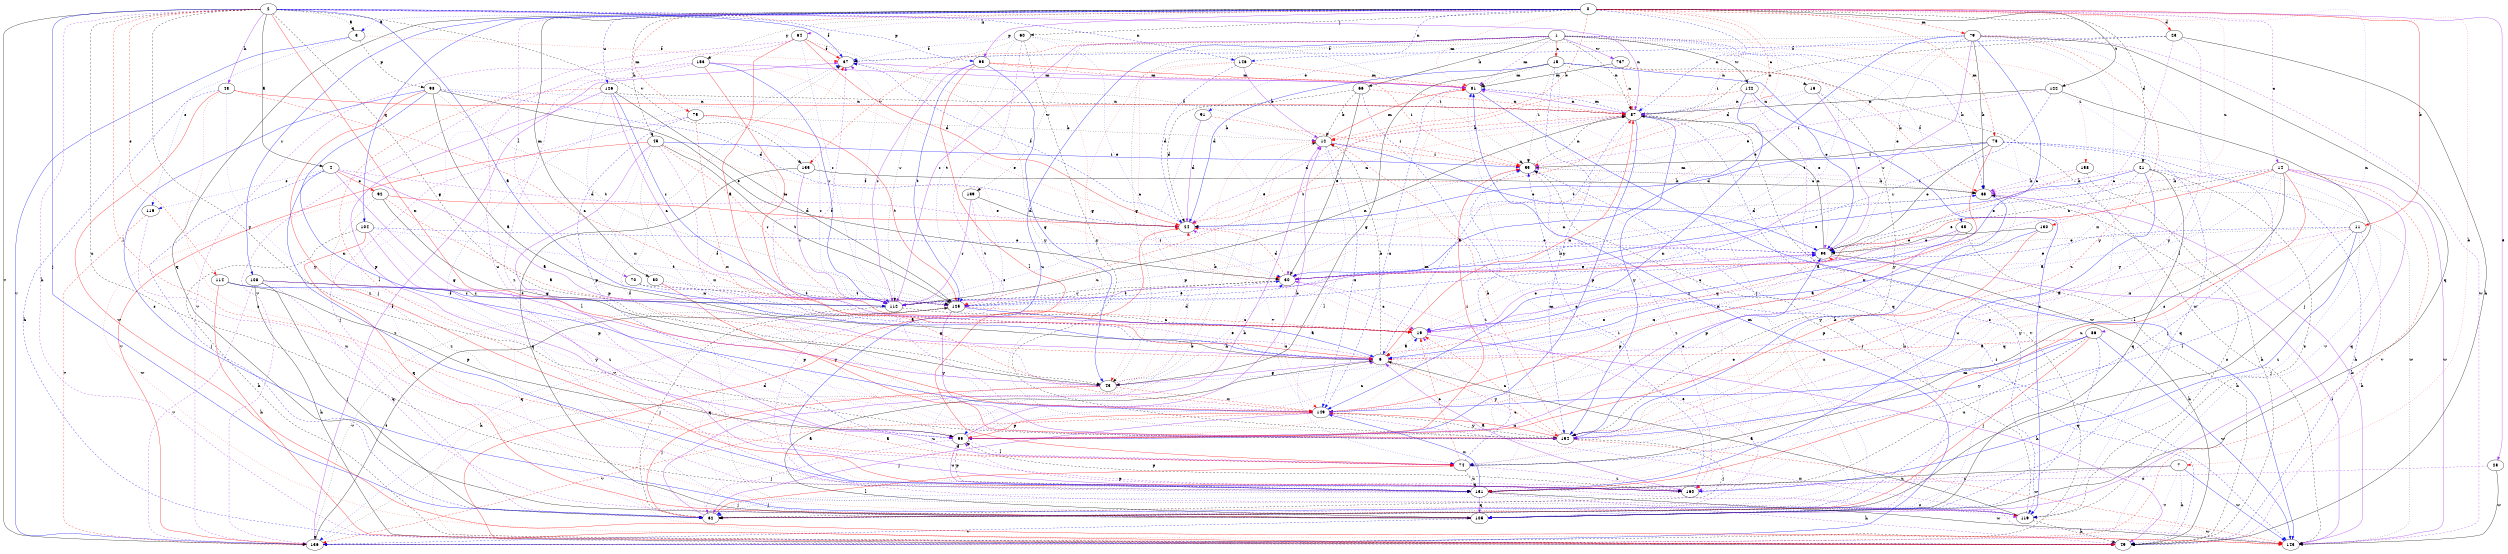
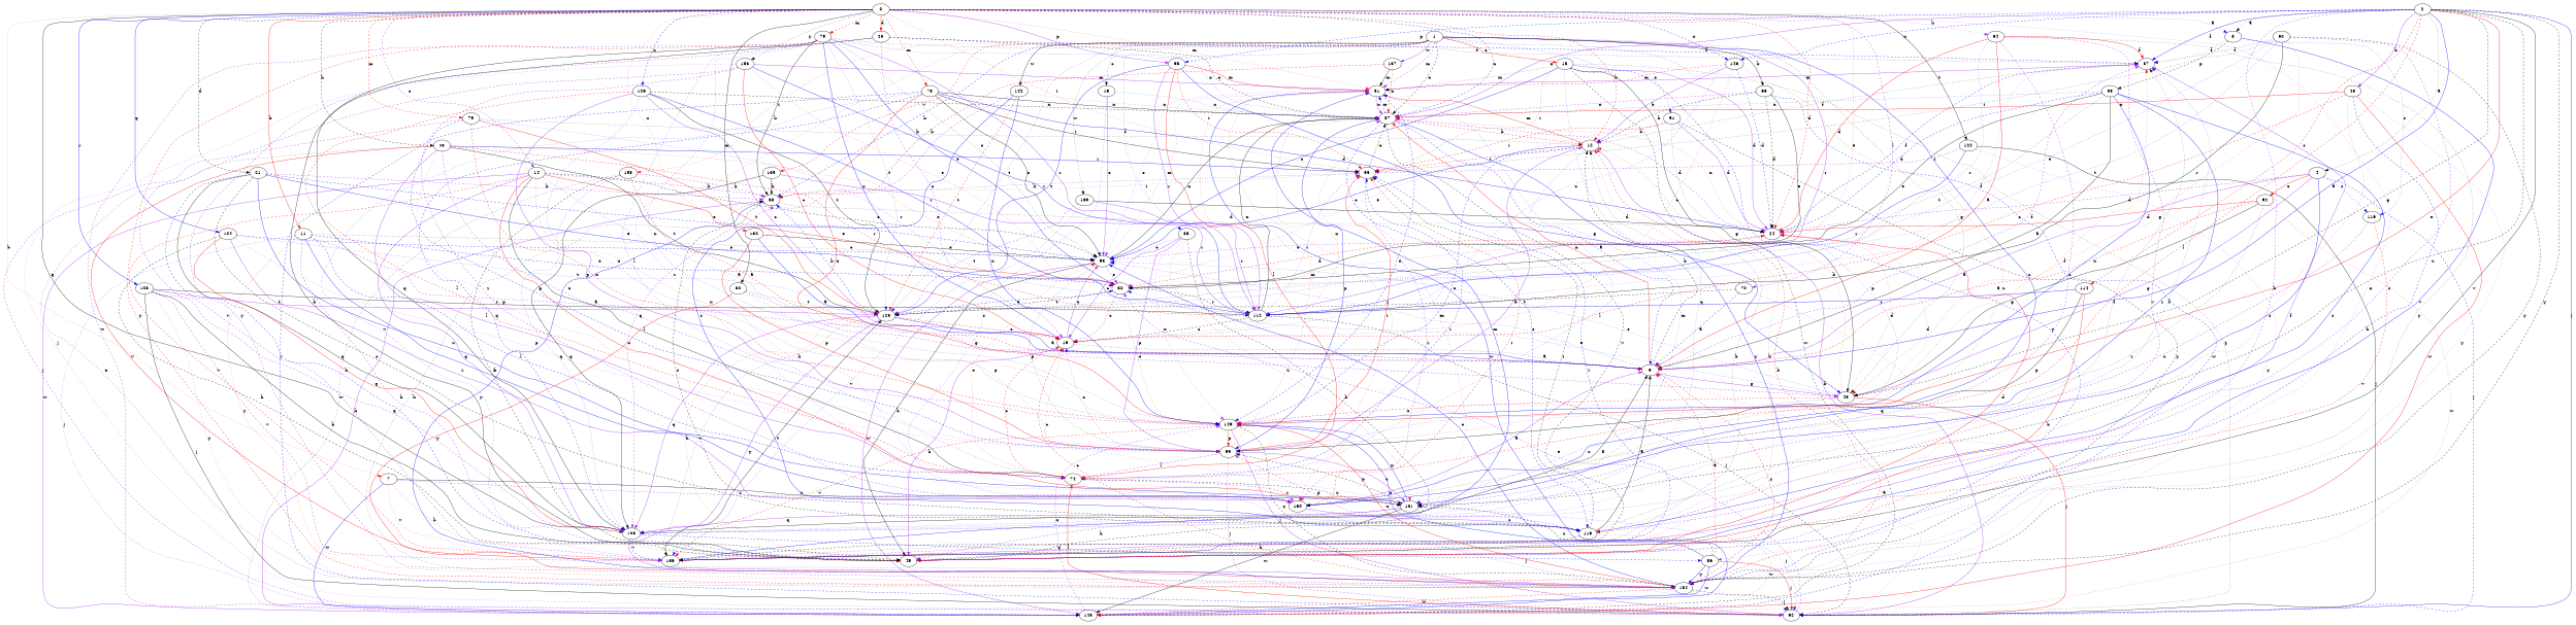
  strict digraph {
    edge [color=blue style=solid]
    0
    3
    7
    11
    12
    14
    21
    23
    24
-   28
    30
    45
    55
    60
    64
    70
    75
    78
    79
    80
    81
    86
    87
    95
    104
    105
    108
    122
    126
    130
    146
    153
    37
    136
    98
    116
    131
    160
    49
    143
    6
    62
    74
    154
    93
    149
    68
    119
    19
    112
    125
    99
    43
    1
    15
    16
    35
    66
    91
    135
-   137 [label=737]
+   137
    139
    142
    158
    2
    4
    48
    114
    92
    0 -> 3 [label=a style=dotted]
    0 -> 7 [color=red label=b style=dotted]
    0 -> 11 [color=red label=b]
    0 -> 12 [color=red label=b style=dashed]
    0 -> 14 [color=purple label=c style=dashed]
    0 -> 21 [color=black label=d style=dashed]
    0 -> 23 [color=red label=d]
    0 -> 24 [color=red label=d style=dashed]
-   0 -> 28 [color=purple label=e]
    0 -> 30 [color=red label=e style=dotted]
    0 -> 45 [color=black label=h style=dashed]
    0 -> 55 [color=red label=i style=dotted]
-   0 -> 60 [color=black label=j style=dashed]
    0 -> 64 [color=purple label=k style=dotted]
    0 -> 70 [color=purple label=l style=dashed]
    0 -> 75 [color=red label=m style=dashed]
    0 -> 78 [color=red label=m style=dashed]
    0 -> 79 [color=red label=m style=dashed]
    0 -> 80 [color=black label=m]
    0 -> 81 [color=red label=m style=dotted]
    0 -> 86 [color=purple label=n style=dotted]
    0 -> 87 [label=n style=dashed]
    0 -> 95 [color=purple label=p]
    0 -> 104 [label=q]
    0 -> 105 [color=black label=q]
    0 -> 108 [label=r]
    0 -> 122 [color=black label=t]
    0 -> 126 [label=u style=dashed]
    0 -> 130 [color=red label=u style=dotted]
    0 -> 146 [label=x style=dashed]
    0 -> 153 [color=black label=y style=dotted]
    3 -> 37 [color=red label=f style=dotted]
    3 -> 136 [label=v]
    3 -> 98 [color=black label=p style=dashed]
    3 -> 116 [label=s style=dotted]
    7 -> 136 [color=purple label=v style=dotted]
    7 -> 131 [color=black label=u]
    7 -> 160 [color=purple label=z style=dashed]
-   7 -> 49 [label=h style=dotted]
+   7 -> 49 [color=red label=h style=dotted]
    7 -> 143 [label=w]
    11 -> 30 [label=e style=dashed]
    11 -> 160 [label=z]
    11 -> 49 [color=purple label=h style=dashed]
    11 -> 6 [color=purple label=a style=dashed]
    11 -> 62 [label=j style=dotted]
    11 -> 74 [label=l style=dashed]
    11 -> 154 [color=red label=y style=dotted]
    11 -> 93 [color=black label=o style=dotted]
    12 -> 55 [color=red label=i style=dashed]
    12 -> 81 [color=red label=m]
    12 -> 37 [color=black label=f style=dotted]
    12 -> 49 [color=red label=h style=dotted]
    12 -> 74 [label=l style=dotted]
    12 -> 93 [label=o]
    12 -> 149 [label=x style=dashed]
    14 -> 30 [color=red label=e]
    14 -> 105 [color=purple label=q]
    14 -> 136 [color=red label=v style=dashed]
    14 -> 131 [color=red label=u]
    14 -> 143 [color=purple label=w]
    14 -> 6 [label=a style=dotted]
    14 -> 74 [color=black label=l]
    14 -> 93 [color=black label=o style=dashed]
    14 -> 149 [color=red label=x style=dotted]
    14 -> 68 [color=purple label=k style=dashed]
    21 -> 30 [label=e]
    21 -> 105 [color=black label=q]
    21 -> 131 [label=u]
    21 -> 49 [label=h style=dashed]
    21 -> 93 [label=o style=dashed]
    21 -> 68 [color=purple label=k style=dashed]
    21 -> 119 [color=black label=s style=dashed]
    23 -> 87 [color=black label=n style=dashed]
    23 -> 37 [label=f style=dashed]
    23 -> 49 [color=black label=h]
    23 -> 154 [color=purple label=y style=dashed]
    23 -> 19 [color=purple label=c style=dashed]
    24 -> 87 [color=red label=n style=dotted]
    24 -> 37 [label=f style=dashed]
    24 -> 93 [color=purple label=o style=dashed]
-   28 -> 131 [color=purple label=u style=dashed]
-   28 -> 143 [color=black label=w]
    30 -> 24 [color=red label=d style=dashed]
    30 -> 149 [color=red label=x style=dotted]
    30 -> 19 [color=purple label=c style=dashed]
    30 -> 112 [color=black label=r style=dashed]
    30 -> 125 [color=black label=t style=dashed]
    45 -> 30 [color=red label=e style=dotted]
    45 -> 55 [label=i]
    45 -> 136 [color=red label=v]
    45 -> 74 [color=purple label=l]
    45 -> 154 [color=black label=n style=dotted]
    45 -> 149 [color=purple label=x style=dashed]
    45 -> 112 [color=red label=r style=dashed]
    45 -> 125 [color=black label=t]
    45 -> 99 [color=purple label=p style=dotted]
    55 -> 87 [color=black label=n style=dashed]
    55 -> 160 [color=purple label=z style=dashed]
    55 -> 68 [color=black label=k style=dotted]
    60 -> 30 [label=e style=dotted]
    60 -> 55 [color=black label=i style=dotted]
    60 -> 37 [label=f style=dotted]
    60 -> 154 [color=black label=y style=dashed]
    60 -> 119 [color=purple label=s style=dashed]
-   60 -> 112 [color=black label=r style=dotted]
+   60 -> 112 [color=black label=r]
    60 -> 125 [label=t style=dotted]
    60 -> 43 [color=red label=g style=dotted]
    64 -> 24 [color=red label=d]
    64 -> 37 [color=red label=f]
    64 -> 136 [color=purple label=v style=dashed]
    64 -> 131 [color=purple label=u style=dashed]
    64 -> 6 [color=red label=a]
    64 -> 154 [color=black label=y style=dotted]
    64 -> 112 [label=r style=dotted]
    70 -> 105 [color=purple label=q style=dotted]
    70 -> 6 [label=a style=dashed]
    70 -> 125 [color=black label=t style=dashed]
    75 -> 12 [color=black label=b style=dotted]
    75 -> 62 [color=purple label=j style=dashed]
    75 -> 149 [color=red label=x style=dashed]
    75 -> 112 [label=r style=dotted]
    75 -> 125 [color=red label=t]
    75 -> 99 [label=p style=dashed]
    78 -> 24 [label=d]
    78 -> 55 [color=black label=i]
-   122 -> 87 [color=black label=n]
+   78 -> 87 [color=black label=n]
    78 -> 105 [label=q style=dashed]
    78 -> 136 [label=v style=dotted]
    78 -> 62 [label=j style=dashed]
    78 -> 93 [color=black label=o]
    78 -> 149 [color=red label=x]
    79 -> 30 [label=e]
    79 -> 87 [label=n style=dotted]
    79 -> 105 [color=black label=q]
    79 -> 37 [color=black label=f style=dotted]
    79 -> 143 [color=purple label=w style=dashed]
    79 -> 74 [label=l style=dotted]
    79 -> 154 [color=red label=y style=dashed]
    79 -> 93 [color=black label=o style=dotted]
    79 -> 149 [label=x style=dotted]
    79 -> 68 [color=black label=k]
    79 -> 19 [label=c]
    79 -> 112 [color=purple label=r]
    79 -> 125 [label=t style=dotted]
    80 -> 154 [color=red label=y]
    80 -> 125 [color=black label=t style=dotted]
    80 -> 99 [color=purple label=p style=dotted]
    80 -> 43 [color=purple label=g style=dashed]
    81 -> 87 [color=purple label=n]
    81 -> 160 [color=red label=z style=dotted]
    81 -> 143 [label=w]
    81 -> 93 [color=purple label=o style=dotted]
    81 -> 149 [label=x style=dashed]
-   86 -> 105 [label=q style=dashed]
+   105 -> 86 [label=q style=dashed]
    86 -> 131 [color=black label=u style=dashed]
    86 -> 143 [label=w]
    86 -> 6 [color=red label=a style=dashed]
    86 -> 62 [color=red label=j]
    86 -> 154 [label=y]
-   86 -> 149 [label=m]
+   86 -> 149 [label=x]
    87 -> 12 [color=red label=b style=dashed]
    87 -> 24 [color=purple label=d style=dashed]
    87 -> 81 [label=m style=dashed]
    87 -> 136 [color=black label=v style=dashed]
    87 -> 6 [label=a style=dashed]
    87 -> 154 [label=y]
    87 -> 119 [label=s style=dashed]
    87 -> 99 [label=p]
    95 -> 55 [color=red label=i style=dashed]
    95 -> 81 [color=red label=m]
    95 -> 74 [color=red label=l]
    95 -> 112 [color=purple label=r]
    95 -> 125 [label=t]
    95 -> 43 [label=g]
    104 -> 105 [color=red label=q]
    104 -> 160 [color=purple label=z]
    104 -> 49 [color=black label=h style=dashed]
    104 -> 93 [label=o style=dashed]
    104 -> 125 [label=t style=dotted]
    104 -> 99 [color=purple label=p style=dotted]
    105 -> 81 [label=m style=dotted]
    105 -> 37 [label=f style=dotted]
    105 -> 136 [label=v style=dashed]
    105 -> 6 [color=black label=a]
    108 -> 105 [color=purple label=q style=dashed]
    108 -> 136 [color=purple label=v style=dashed]
    108 -> 49 [color=black label=h]
    108 -> 62 [color=black label=j]
    108 -> 154 [color=purple label=y style=dotted]
    108 -> 112 [color=black label=r]
    108 -> 125 [color=purple label=t]
    122 -> 55 [color=purple label=i style=dashed]
    122 -> 62 [color=black label=j]
    122 -> 154 [color=purple label=y style=dotted]
-   122 -> 112 [label=r style=dashed]
+   122 -> 112 [label=r]
    126 -> 87 [color=black label=n style=dashed]
    126 -> 74 [color=red label=l style=dashed]
    126 -> 149 [label=x style=dotted]
    126 -> 19 [color=purple label=c]
    126 -> 112 [label=r]
    126 -> 125 [color=black label=t]
    126 -> 99 [color=purple label=p]
    130 -> 6 [label=a]
    130 -> 93 [color=black label=o]
    130 -> 99 [color=red label=p]
    146 -> 12 [color=purple label=b]
    146 -> 24 [label=d style=dashed]
    146 -> 81 [color=red label=m style=dashed]
    146 -> 131 [color=red label=u style=dotted]
    146 -> 19 [color=red label=c style=dotted]
    153 -> 30 [color=red label=e style=dotted]
    153 -> 81 [color=purple label=m]
    153 -> 136 [color=purple label=v style=dashed]
    153 -> 160 [color=purple label=z style=dashed]
    153 -> 62 [color=purple label=j style=dotted]
    153 -> 19 [color=red label=c]
    153 -> 112 [label=r]
    37 -> 81 [color=purple label=m]
    136 -> 12 [color=black label=b style=dotted]
    136 -> 81 [label=m]
    136 -> 37 [color=purple label=f]
    136 -> 125 [color=black label=t]
    98 -> 24 [label=d style=dashed]
    98 -> 30 [color=black label=e]
    98 -> 87 [label=n style=dotted]
-   98 -> 160 [color=red label=z]
+   98 -> 160 [label=z]
    98 -> 6 [color=black label=a]
    98 -> 149 [label=x]
    98 -> 119 [label=s]
    98 -> 125 [color=black label=t style=dotted]
    116 -> 136 [color=red label=v style=dashed]
    116 -> 131 [color=purple label=u style=dashed]
    131 -> 87 [color=purple label=n style=dotted]
    131 -> 105 [color=purple label=q]
    131 -> 49 [color=purple label=h style=dashed]
    131 -> 143 [color=black label=w]
    131 -> 62 [label=j style=dotted]
    131 -> 149 [label=x]
    131 -> 19 [color=purple label=c style=dotted]
    131 -> 99 [color=black label=p style=dashed]
-   160 -> 55 [label=i style=dashed]
+   160 -> 55 [color=red label=i style=dashed]
    160 -> 6 [color=purple label=a]
    160 -> 62 [label=j style=dotted]
    160 -> 68 [color=purple label=k style=dotted]
-   160 -> 119 [color=purple label=s style=dotted]
-   160 -> 99 [color=black label=p style=dashed]
+   160 -> 119 [color=purple label=s]
    49 -> 24 [color=red label=d]
    49 -> 55 [label=i style=dashed]
    143 -> 149 [color=purple label=x style=dashed]
    143 -> 68 [color=purple label=k]
    6 -> 12 [color=black label=b style=dashed]
    6 -> 87 [color=red label=n]
    6 -> 37 [color=purple label=f style=dashed]
    6 -> 154 [color=red label=y style=dashed]
    6 -> 93 [label=o style=dotted]
    6 -> 43 [color=purple label=g]
    62 -> 12 [color=purple label=b]
    62 -> 30 [color=purple label=e style=dashed]
    62 -> 6 [color=purple label=a style=dotted]
    62 -> 74 [color=red label=l]
    74 -> 55 [label=i style=dashed]
    74 -> 131 [color=black label=u style=dashed]
    74 -> 160 [color=purple label=z style=dashed]
    74 -> 93 [color=red label=o style=dotted]
    74 -> 19 [color=red label=c style=dashed]
    154 -> 12 [color=red label=b style=dashed]
    154 -> 143 [color=red label=w style=dashed]
    154 -> 62 [color=black label=j style=dashed]
    154 -> 93 [label=o]
    154 -> 149 [color=red label=x]
    154 -> 68 [color=black label=k style=dotted]
    154 -> 19 [color=red label=c style=dashed]
    93 -> 30 [color=purple label=e style=dashed]
    93 -> 81 [color=purple label=m style=dotted]
    93 -> 87 [color=black label=n]
    93 -> 49 [color=black label=h]
-   93 -> 143 [color=purple label=i]
+   93 -> 143 [color=purple label=w]
    93 -> 99 [color=black label=p style=dotted]
-   149 -> 24 [color=purple label=v style=dotted]
+   149 -> 24 [color=purple label=d style=dotted]
    149 -> 136 [color=red label=v style=dashed]
    149 -> 62 [color=purple label=j]
    149 -> 154 [color=black label=y style=dashed]
    149 -> 99 [color=red label=p]
    68 -> 24 [color=black label=d style=dotted]
    68 -> 55 [color=purple label=i style=dotted]
    68 -> 154 [label=y]
    68 -> 119 [color=black label=s style=dashed]
    119 -> 55 [color=black label=i style=dashed]
    119 -> 37 [color=black label=f style=dotted]
    119 -> 49 [color=black label=h style=dashed]
    119 -> 143 [color=red label=w style=dotted]
    119 -> 6 [color=black label=a]
    119 -> 99 [color=purple label=p style=dashed]
    19 -> 87 [color=red label=n style=dotted]
    19 -> 49 [color=purple label=h]
    19 -> 6 [color=black label=a style=dotted]
    19 -> 93 [color=purple label=o]
    112 -> 55 [label=i style=dotted]
    112 -> 87 [color=black label=n]
    112 -> 37 [color=purple label=f style=dotted]
    112 -> 62 [color=black label=j style=dashed]
    112 -> 19 [color=black label=c style=dashed]
    125 -> 30 [label=e style=dashed]
-   125 -> 105 [color=purple label=q style=dotted]
+   125 -> 105 [color=purple label=q]
    125 -> 136 [color=black label=v style=dotted]
    125 -> 49 [color=red label=h style=dotted]
    125 -> 6 [label=a]
    125 -> 154 [color=purple label=y]
    125 -> 68 [label=k style=dashed]
    125 -> 19 [color=red label=c style=dashed]
    99 -> 12 [color=purple label=b]
    99 -> 55 [color=red label=i]
    99 -> 81 [color=red label=m style=dotted]
    99 -> 37 [color=red label=f style=dotted]
    99 -> 131 [color=purple label=u]
    99 -> 62 [color=purple label=j style=dashed]
    99 -> 74 [color=purple label=l style=dashed]
    99 -> 19 [label=c style=dotted]
    43 -> 12 [color=red label=b style=dotted]
    43 -> 24 [color=red label=d style=dotted]
    43 -> 30 [label=e style=dotted]
    43 -> 131 [label=u style=dotted]
    43 -> 62 [color=red label=j]
    43 -> 93 [label=o style=dotted]
    43 -> 149 [color=red label=x style=dashed]
    1 -> 81 [color=purple label=m style=dashed]
    1 -> 87 [color=black label=n style=dashed]
    1 -> 131 [label=u]
    1 -> 160 [color=purple label=z style=dotted]
    1 -> 68 [label=k style=dashed]
    1 -> 19 [label=c style=dotted]
    1 -> 112 [color=purple label=r]
-   16 -> 125 [label=t style=dotted]
+   1 -> 125 [label=t style=dotted]
    1 -> 43 [color=black label=g style=dotted]
    1 -> 15 [color=red label=c]
    1 -> 16 [color=black label=c style=dotted]
    1 -> 35 [label=f style=dotted]
    1 -> 66 [color=black label=k]
    1 -> 91 [label=o style=dotted]
    1 -> 135 [color=red label=v style=dashed]
    1 -> 137 [color=purple label=w]
    1 -> 139 [color=black label=w style=dotted]
    1 -> 142 [color=black label=w]
    1 -> 158 [color=red label=z style=dotted]
-   15 -> 24 [label=d]
+   15 -> 24 [color=purple label=d]
    15 -> 55 [color=black label=i style=dotted]
    15 -> 81 [color=black label=m style=dotted]
    15 -> 105 [label=q style=dotted]
    15 -> 143 [color=black label=w style=dashed]
    15 -> 62 [color=black label=j style=dotted]
    15 -> 154 [label=y style=dashed]
    15 -> 93 [label=o]
    15 -> 43 [color=black label=g]
    16 -> 87 [label=n style=dotted]
    16 -> 93 [color=purple label=o]
    16 -> 119 [label=s style=dotted]
    35 -> 131 [color=red label=u style=dotted]
    35 -> 49 [color=black label=h style=dashed]
    35 -> 93 [label=o style=dotted]
    35 -> 149 [color=purple label=x style=dotted]
    35 -> 19 [color=purple label=c]
    35 -> 99 [color=purple label=p]
    66 -> 12 [color=black label=b style=dashed]
    66 -> 24 [color=black label=d style=dashed]
    66 -> 30 [color=black label=e]
-   66 -> 87 [color=red label=n style=dashed]
+   66 -> 87 [color=purple label=n style=dashed]
    66 -> 143 [label=w style=dashed]
    91 -> 12 [color=purple label=b style=dotted]
    91 -> 24 [color=purple label=d]
    91 -> 30 [color=purple label=e style=dotted]
    91 -> 55 [color=red label=i style=dashed]
-   16 -> 154 [color=black label=y style=dashed]
+   91 -> 154 [color=black label=y style=dashed]
    91 -> 99 [label=p style=dotted]
    135 -> 105 [color=black label=q]
    135 -> 68 [color=black label=k]
    135 -> 112 [color=purple label=r]
    137 -> 81 [color=black label=m]
    137 -> 87 [color=red label=n style=dashed]
    137 -> 68 [color=red label=k style=dashed]
    139 -> 24 [color=black label=d]
    139 -> 136 [label=v style=dotted]
    139 -> 112 [color=purple label=r]
    139 -> 125 [color=purple label=t style=dashed]
    142 -> 87 [color=purple label=n style=dotted]
    142 -> 105 [color=purple label=q style=dashed]
    142 -> 149 [label=x]
    142 -> 119 [label=s]
    142 -> 125 [color=red label=t style=dashed]
    158 -> 105 [label=q style=dotted]
    158 -> 49 [color=black label=h style=dashed]
    158 -> 143 [color=black label=w style=dotted]
    158 -> 6 [color=red label=a style=dashed]
    158 -> 68 [color=purple label=k style=dashed]
    2 -> 3 [color=black label=a style=dotted]
    2 -> 87 [color=purple label=n]
    2 -> 95 [label=p style=dashed]
    2 -> 146 [label=x style=dashed]
    2 -> 37 [label=f]
    2 -> 136 [color=black label=v]
    2 -> 131 [color=black label=u style=dashed]
    2 -> 49 [color=purple label=h style=dashed]
    2 -> 6 [label=a]
    2 -> 62 [label=j]
    2 -> 74 [color=red label=l style=dashed]
    2 -> 154 [color=black label=y style=dashed]
    2 -> 149 [color=red label=x]
    2 -> 43 [color=black label=g style=dashed]
-   2 -> 135 [color=black label=v style=dashed]
-   2 -> 4 [color=black label=a]
+   2 -> 4 [color=black label=a style=dotted]
    2 -> 48 [color=purple label=h]
    2 -> 114 [color=red label=s style=dashed]
    4 -> 24 [color=purple label=d style=dashed]
    4 -> 116 [label=s style=dotted]
    4 -> 160 [label=z]
    4 -> 6 [color=purple label=a]
    4 -> 62 [label=j style=dashed]
    4 -> 43 [color=purple label=g]
    4 -> 92 [color=red label=o]
    48 -> 87 [color=red label=n]
    48 -> 49 [label=h style=dashed]
    48 -> 143 [color=red label=w]
    48 -> 154 [color=purple label=y style=dotted]
    48 -> 119 [color=red label=s style=dotted]
    48 -> 19 [color=red label=c style=dashed]
    114 -> 49 [color=red label=h]
    114 -> 112 [label=r]
    114 -> 99 [color=black label=p]
    92 -> 24 [color=red label=d]
    92 -> 160 [color=black label=z style=dotted]
    92 -> 143 [color=red label=w style=dotted]
    92 -> 6 [color=red label=a style=dashed]
    92 -> 43 [color=black label=g]
  }
